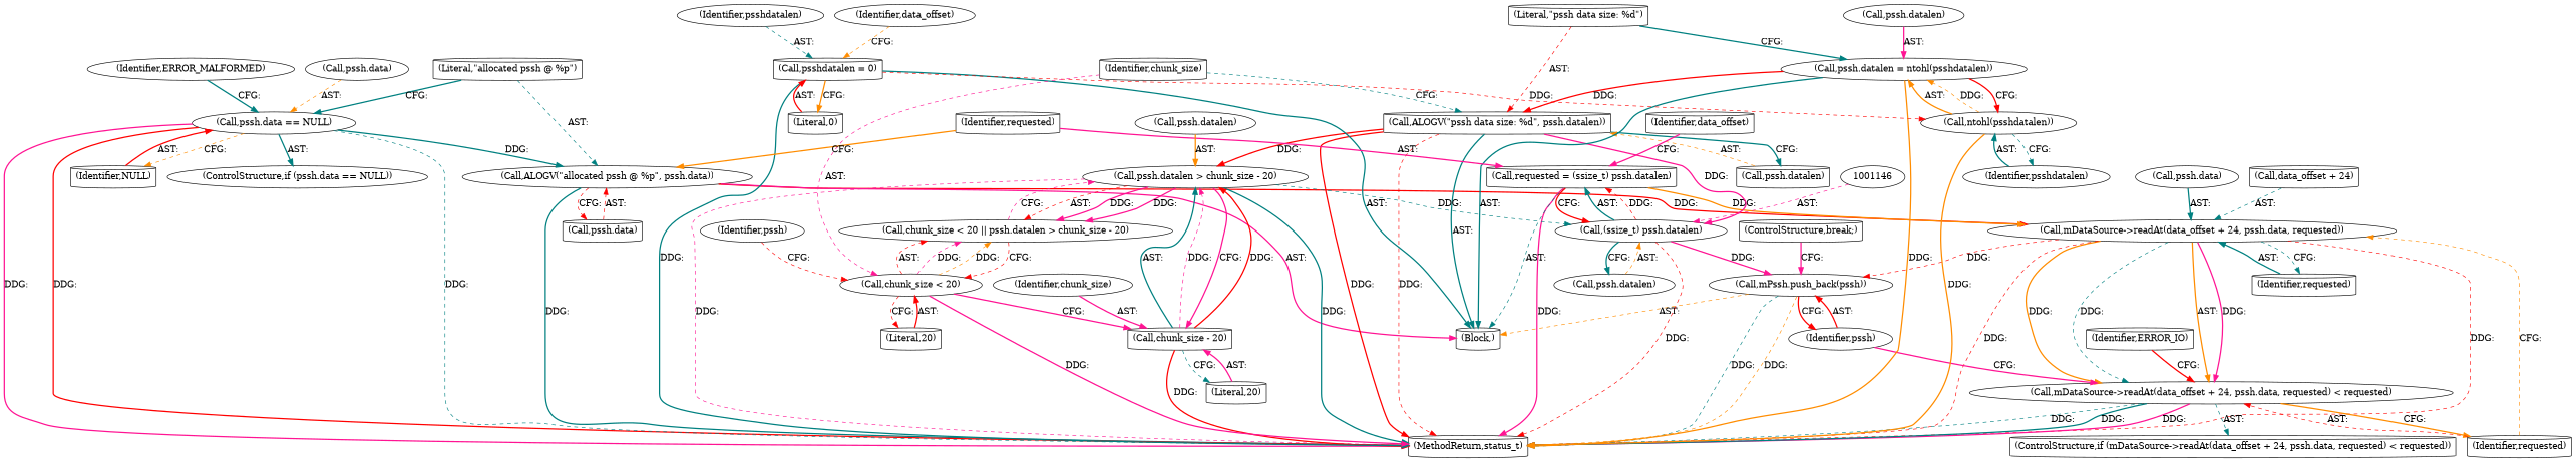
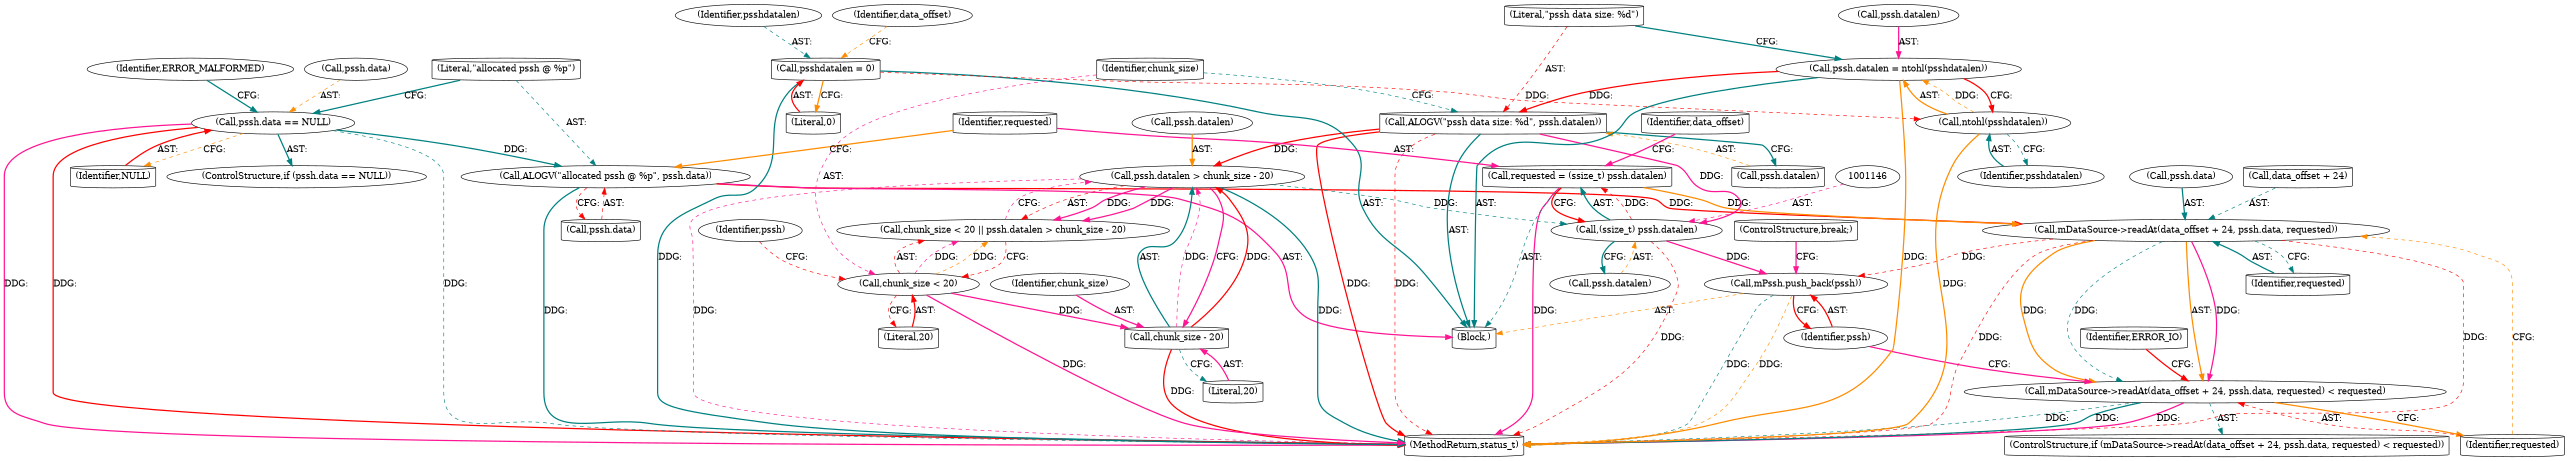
  digraph {
    node [shape=ellipse]
    edge [color=teal style=bold]
    n1 [label="(Call,mDataSource->readAt(data_offset + 24, pssh.data, requested))"]
    n2 [label="(Call,mDataSource->readAt(data_offset + 24, pssh.data, requested) < requested)"]
    n3 [label="(Call,mPssh.push_back(pssh))"]
    n4 [label="(MethodReturn,status_t)" shape=cylinder]
    n5 [label="(Identifier,requested)" shape=cylinder]
    n6 [label="(ControlStructure,if (mDataSource->readAt(data_offset + 24, pssh.data, requested) < requested))" shape=cylinder]
    n7 [label="(Identifier,requested)" shape=cylinder]
    n8 [label="(Block,)" shape=cylinder]
    n9 [label="(Identifier,pssh)"]
    n10 [label="(Call,ALOGV(\"allocated pssh @ %p\", pssh.data))"]
    n11 [label="(Call,pssh.data)" shape=cylinder]
    n12 [label="(Call,pssh.data == NULL)"]
    n13 [label="(ControlStructure,if (pssh.data == NULL))"]
    n14 [label="(Identifier,NULL)" shape=cylinder]
    n15 [label="(Call,requested = (ssize_t) pssh.datalen)" shape=cylinder]
    n16 [label="(Call,(ssize_t) pssh.datalen)"]
    n17 [label="(Call,pssh.datalen)"]
    n18 [label="(Call,ALOGV(\"pssh data size: %d\", pssh.datalen))" shape=cylinder]
    n19 [label="(Call,pssh.datalen > chunk_size - 20)"]
    n20 [label="(Call,pssh.datalen)" shape=cylinder]
    n21 [label="(Call,chunk_size - 20)" shape=cylinder]
    n22 [label="(Call,chunk_size < 20 || pssh.datalen > chunk_size - 20)"]
    n23 [label="(Call,pssh.datalen = ntohl(psshdatalen))"]
    n24 [label="(Call,ntohl(psshdatalen))"]
    n25 [label="(Identifier,psshdatalen)"]
    n26 [label="(Call,psshdatalen = 0)" shape=cylinder]
    n27 [label="(Literal,0)" shape=cylinder]
    n28 [label="(Literal,20)" shape=cylinder]
    n29 [label="(Call,chunk_size < 20)"]
    n30 [label="(Literal,20)" shape=cylinder]
    n31 [label="(Call,pssh.data)"]
    n32 [label="(Call,pssh.data)"]
    n33 [label="(Identifier,chunk_size)" shape=cylinder]
    n34 [label="(ControlStructure,break;)" shape=cylinder]
    n35 [label="(Identifier,chunk_size)"]
    n36 [label="(Identifier,psshdatalen)"]
    n37 [label="(Call,data_offset + 24)" shape=cylinder]
    n38 [label="(Identifier,requested)" shape=cylinder]
    n39 [label="(Identifier,data_offset)" shape=cylinder]
    n40 [label="(Identifier,ERROR_IO)" shape=cylinder]
    n41 [label="(Call,pssh.datalen)"]
    n42 [label="(Call,pssh.datalen)"]
    n43 [label="(Identifier,pssh)"]
    n44 [label="(Identifier,ERROR_MALFORMED)"]
    n45 [label="(Identifier,data_offset)"]
    n46 [label="(Literal,\"allocated pssh @ %p\")" shape=cylinder]
    n47 [label="(Literal,\"pssh data size: %d\")" shape=cylinder]
    1001146
    n1 -> n2 [color=darkorange label="AST: "]
    n1 -> n2 [color=deeppink label="DDG: "]
    n1 -> n2 [color=darkorange label="DDG: "]
    n1 -> n2 [label="DDG: " style=dashed]
    n1 -> n3 [color=red label="DDG: " style=dashed]
    n1 -> n4 [color=red label="DDG: " style=dashed]
    n1 -> n4 [color=red label="DDG: " style=dashed]
    n1 -> n5 [label="CFG: " style=dashed]
    n2 -> n4 [color=deeppink label="DDG: "]
    n2 -> n4 [label="DDG: " style=dashed]
    n2 -> n4 [label="DDG: "]
    n2 -> n6 [label="AST: " style=dashed]
    n2 -> n7 [color=darkorange label="CFG: "]
    n3 -> n4 [label="DDG: " style=dashed]
    n3 -> n4 [color=darkorange label="DDG: " style=dashed]
    n3 -> n8 [color=darkorange label="AST: " style=dashed]
    n3 -> n9 [color=red label="CFG: "]
    n5 -> n1 [label="AST: "]
    n7 -> n1 [color=darkorange label="CFG: " style=dashed]
    n7 -> n2 [color=red label="AST: " style=dashed]
    n9 -> n2 [color=deeppink label="CFG: "]
    n9 -> n3 [color=red label="AST: "]
    n10 -> n1 [color=red label="DDG: "]
    n10 -> n4 [label="DDG: "]
    n10 -> n8 [color=deeppink label="AST: "]
    n10 -> n11 [color=red label="CFG: " style=dashed]
    n11 -> n10 [color=red label="AST: " style=dashed]
    n12 -> n4 [color=deeppink label="DDG: "]
    n12 -> n4 [color=red label="DDG: "]
    n12 -> n4 [label="DDG: " style=dashed]
    n12 -> n10 [label="DDG: "]
    n12 -> n13 [label="AST: "]
    n12 -> n14 [color=darkorange label="CFG: " style=dashed]
    n14 -> n12 [color=red label="AST: "]
    n15 -> n1 [color=darkorange label="DDG: "]
    n15 -> n4 [color=deeppink label="DDG: "]
    n15 -> n8 [label="AST: " style=dashed]
    n15 -> n16 [color=red label="CFG: "]
    n16 -> n3 [color=deeppink label="DDG: "]
    n16 -> n4 [color=red label="DDG: " style=dashed]
    n16 -> n15 [label="AST: "]
    n16 -> n15 [color=red label="DDG: " style=dashed]
    n16 -> n17 [label="CFG: "]
    n17 -> n16 [color=darkorange label="AST: " style=dashed]
    n18 -> n4 [color=red label="DDG: "]
    n18 -> n4 [color=red label="DDG: " style=dashed]
    n18 -> n8 [label="AST: "]
    n18 -> n16 [color=deeppink label="DDG: "]
    n18 -> n19 [color=red label="DDG: "]
    n18 -> n20 [label="CFG: "]
    n19 -> n4 [label="DDG: "]
    n19 -> n4 [color=deeppink label="DDG: " style=dashed]
    n19 -> n16 [label="DDG: " style=dashed]
    n19 -> n21 [color=deeppink label="CFG: "]
    n19 -> n22 [color=red label="AST: " style=dashed]
    n19 -> n22 [color=deeppink label="DDG: "]
    n19 -> n22 [color=deeppink label="DDG: "]
    n20 -> n18 [color=darkorange label="AST: " style=dashed]
    n21 -> n4 [color=red label="DDG: "]
    n21 -> n19 [label="AST: "]
    n21 -> n19 [color=deeppink label="DDG: " style=dashed]
    n21 -> n19 [color=red label="DDG: "]
    n21 -> n28 [label="CFG: " style=dashed]
    n22 -> n19 [color=deeppink label="CFG: " style=dashed]
    n22 -> n29 [color=red label="CFG: " style=dashed]
    n23 -> n4 [color=darkorange label="DDG: "]
    n23 -> n8 [label="AST: "]
    n23 -> n18 [color=red label="DDG: "]
    n23 -> n24 [color=red label="CFG: "]
    n24 -> n4 [color=darkorange label="DDG: "]
    n24 -> n23 [color=darkorange label="AST: "]
    n24 -> n23 [color=darkorange label="DDG: " style=dashed]
    n24 -> n25 [label="CFG: " style=dashed]
    n25 -> n24 [label="AST: "]
    n26 -> n4 [label="DDG: "]
    n26 -> n8 [label="AST: "]
    n26 -> n24 [color=red label="DDG: " style=dashed]
    n26 -> n27 [color=darkorange label="CFG: "]
    n27 -> n26 [color=red label="AST: "]
    n28 -> n21 [color=deeppink label="AST: "]
    n29 -> n4 [color=deeppink label="DDG: "]
-   n29 -> n21 [color=deeppink label="CFG: "]
+   n29 -> n21 [color=deeppink label="DDG: "]
    n29 -> n22 [color=red label="AST: " style=dashed]
    n29 -> n22 [color=deeppink label="DDG: " style=dashed]
    n29 -> n22 [color=darkorange label="DDG: " style=dashed]
    n29 -> n30 [color=red label="CFG: " style=dashed]
    n30 -> n29 [color=red label="AST: "]
    n31 -> n12 [color=darkorange label="AST: " style=dashed]
    n32 -> n1 [label="AST: "]
    n33 -> n18 [label="CFG: " style=dashed]
    n33 -> n29 [color=deeppink label="AST: " style=dashed]
    n34 -> n3 [color=deeppink label="CFG: "]
    n35 -> n21 [color=deeppink label="AST: "]
    n36 -> n26 [label="AST: " style=dashed]
    n37 -> n1 [label="AST: " style=dashed]
    n38 -> n10 [color=darkorange label="CFG: "]
    n38 -> n15 [color=deeppink label="AST: "]
    n39 -> n15 [color=deeppink label="CFG: "]
    n40 -> n2 [color=red label="CFG: "]
    n41 -> n19 [color=darkorange label="AST: "]
    n42 -> n23 [color=deeppink label="AST: "]
    n43 -> n29 [color=red label="CFG: " style=dashed]
    n44 -> n12 [label="CFG: "]
    n45 -> n26 [color=darkorange label="CFG: " style=dashed]
    n46 -> n10 [label="AST: " style=dashed]
    n46 -> n12 [label="CFG: "]
    n47 -> n18 [color=red label="AST: " style=dashed]
    n47 -> n23 [label="CFG: "]
    1001146 -> n16 [color=deeppink label="AST: " style=dashed]
  }
